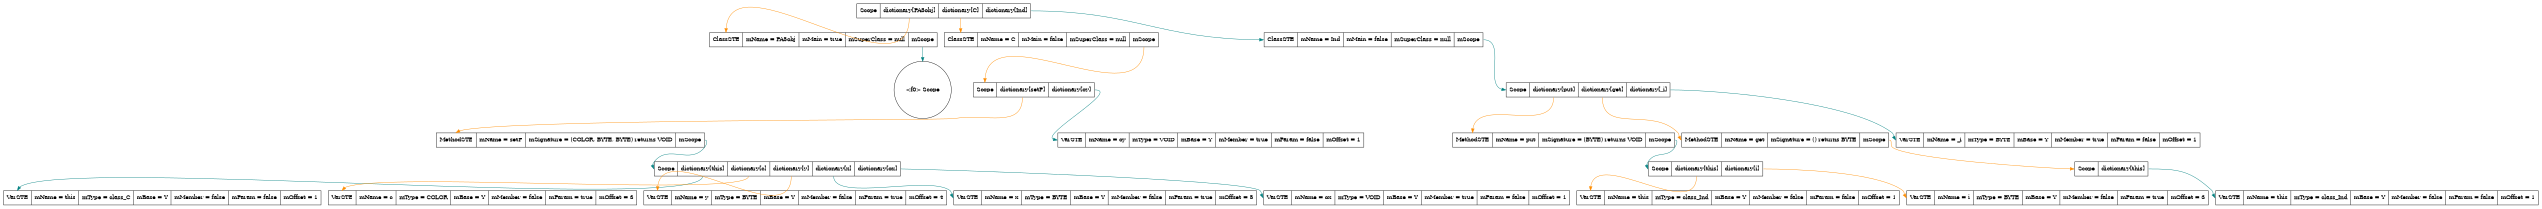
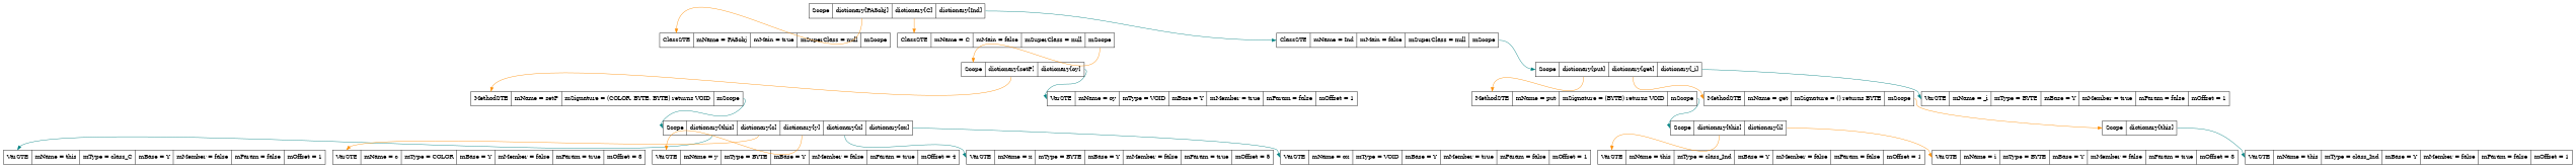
  digraph {
    rankdir=TB
    node [shape=record]
    edge [headport=f0 tailport=f1 color=darkorange]
    n1 [label=" <f0> Scope | <f1> dictionary\[PA5obj\] | <f2> dictionary\[C\] | <f3> dictionary\[Ind\] "]
    n2 [label=" <f0> ClassSTE | <f1> mName = PA5obj| <f2> mMain = true| <f3> mSuperClass = null| <f4> mScope "]
    n3 [label=" <f0> ClassSTE | <f1> mName = C| <f2> mMain = false| <f3> mSuperClass = null| <f4> mScope "]
    n4 [label=" <f0> ClassSTE | <f1> mName = Ind| <f2> mMain = false| <f3> mSuperClass = null| <f4> mScope "]
-   n5 [label=" <f0> Scope " shape=circle]
    n6 [label=" <f0> Scope | <f1> dictionary\[setP\] | <f2> dictionary\[oy\] "]
    n7 [label=" <f0> MethodSTE | <f1> mName = setP| <f2> mSignature = (COLOR, BYTE, BYTE) returns VOID| <f3> mScope "]
    n8 [label=" <f0> VarSTE | <f1> mName = oy| <f2> mType = VOID| <f3> mBase = Y| <f4> mMember = true| <f5> mParam = false| <f6> mOffset = 1"]
    n9 [label=" <f0> Scope | <f1> dictionary\[this\] | <f2> dictionary\[c\] | <f3> dictionary\[y\] | <f4> dictionary\[x\] | <f5> dictionary\[ox\] "]
    n10 [label=" <f0> VarSTE | <f1> mName = this| <f2> mType = class_C| <f3> mBase = Y| <f4> mMember = false| <f5> mParam = false| <f6> mOffset = 1"]
    n11 [label=" <f0> VarSTE | <f1> mName = c| <f2> mType = COLOR| <f3> mBase = Y| <f4> mMember = false| <f5> mParam = true| <f6> mOffset = 3"]
    n12 [label=" <f0> VarSTE | <f1> mName = y| <f2> mType = BYTE| <f3> mBase = Y| <f4> mMember = false| <f5> mParam = true| <f6> mOffset = 4"]
    n13 [label=" <f0> VarSTE | <f1> mName = x| <f2> mType = BYTE| <f3> mBase = Y| <f4> mMember = false| <f5> mParam = true| <f6> mOffset = 5"]
    n14 [label=" <f0> VarSTE | <f1> mName = ox| <f2> mType = VOID| <f3> mBase = Y| <f4> mMember = true| <f5> mParam = false| <f6> mOffset = 1"]
    n15 [label=" <f0> Scope | <f1> dictionary\[put\] | <f2> dictionary\[get\] | <f3> dictionary\[_i\] "]
    n16 [label=" <f0> MethodSTE | <f1> mName = put| <f2> mSignature = (BYTE) returns VOID| <f3> mScope "]
    n17 [label=" <f0> MethodSTE | <f1> mName = get| <f2> mSignature = () returns BYTE| <f3> mScope "]
    n18 [label=" <f0> VarSTE | <f1> mName = _i| <f2> mType = BYTE| <f3> mBase = Y| <f4> mMember = true| <f5> mParam = false| <f6> mOffset = 1"]
    n19 [label=" <f0> Scope | <f1> dictionary\[this\] | <f2> dictionary\[i\] "]
    n20 [label=" <f0> VarSTE | <f1> mName = this| <f2> mType = class_Ind| <f3> mBase = Y| <f4> mMember = false| <f5> mParam = false| <f6> mOffset = 1"]
    n21 [label=" <f0> VarSTE | <f1> mName = i| <f2> mType = BYTE| <f3> mBase = Y| <f4> mMember = false| <f5> mParam = true| <f6> mOffset = 3"]
    n22 [label=" <f0> Scope | <f1> dictionary\[this\] "]
    n23 [label=" <f0> VarSTE | <f1> mName = this| <f2> mType = class_Ind| <f3> mBase = Y| <f4> mMember = false| <f5> mParam = false| <f6> mOffset = 1"]
    n1 -> n2
    n1 -> n3 [tailport=f2]
    n1 -> n4 [tailport=f3 color=teal]
-   n2 -> n5 [tailport=f4 color=teal]
    n3 -> n6 [tailport=f4]
    n4 -> n15 [tailport=f4 color=teal]
    n6 -> n7
    n6 -> n8 [tailport=f2 color=teal]
    n7 -> n9 [tailport=f3 color=teal]
    n9 -> n10 [color=teal]
    n9 -> n11 [tailport=f2]
    n9 -> n12 [tailport=f3]
    n9 -> n13 [tailport=f4 color=teal]
    n9 -> n14 [tailport=f5 color=teal]
    n15 -> n16
    n15 -> n17 [tailport=f2]
    n15 -> n18 [tailport=f3 color=teal]
    n16 -> n19 [tailport=f3 color=teal]
    n17 -> n22 [tailport=f3]
    n19 -> n20
    n19 -> n21 [tailport=f2]
    n22 -> n23 [color=teal]
  }
